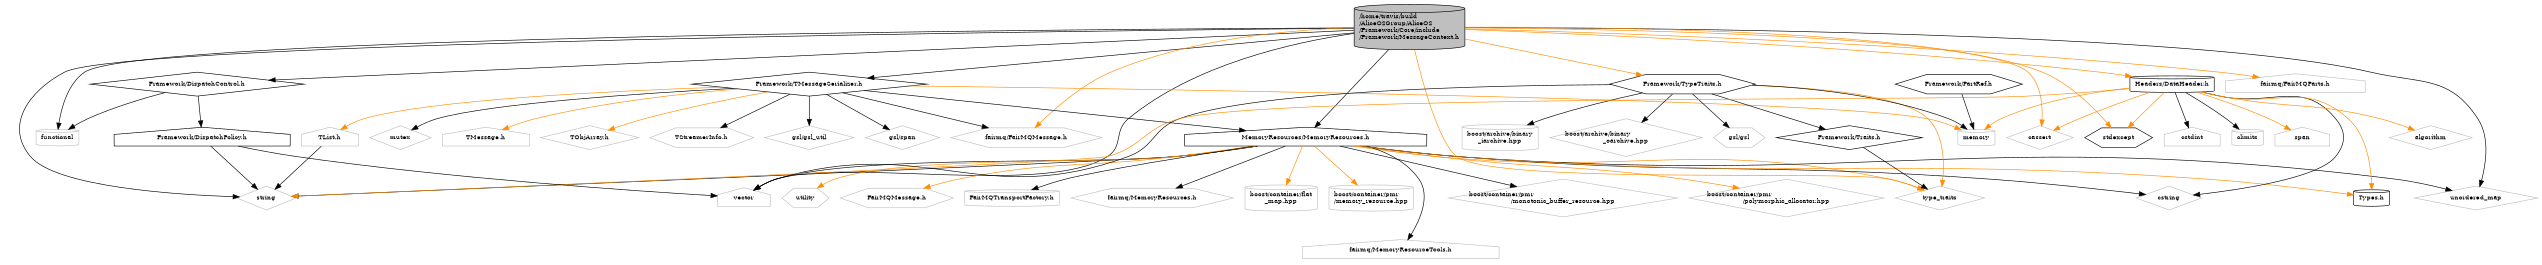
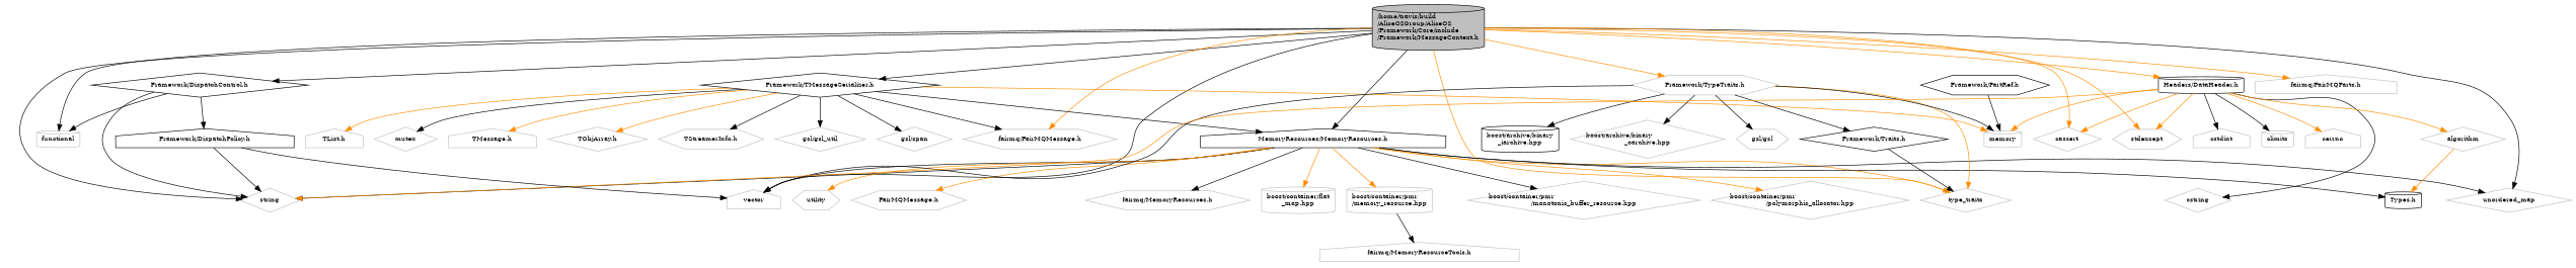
  digraph {
    fontname="DejaVu Serif"
    node [color=grey75 fontname="DejaVu Serif" fontsize=10 shape=diamond]
    edge [color=black fontname="DejaVu Serif" fontsize=10 labelfontname=Helvetica labelfontsize=10 style=solid]
    n1 [color=black fillcolor=grey75 fontcolor=black height=0.2 label="/home/travis/build\l/AliceO2Group/AliceO2\l/Framework/Core/include\l/Framework/MessageContext.h" shape=cylinder style=filled width=0.4]
    n2 [color=black height=0.2 label="Framework/DispatchControl.h" width=0.4]
    n3 [height=0.2 label=functional shape=cylinder width=0.4]
    n4 [height=0.2 label=string width=0.4]
    n5 [height=0.2 label=vector shape=house width=0.4]
    n6 [color=black height=0.2 label="Framework/TMessageSerializer.h" width=0.4]
    n7 [height=0.2 label="fairmq/FairMQMessage.h" shape=hexagon width=0.4]
    n8 [color=black height=0.2 label="MemoryResources/MemoryResources.h" shape=house width=0.4]
    n9 [height=0.2 label=type_traits width=0.4]
    n10 [height=0.2 label=unordered_map width=0.4]
-   n11 [color=black height=0.2 label="Framework/TypeTraits.h" shape=hexagon width=0.4]
+   n11 [height=0.2 label="Framework/TypeTraits.h" shape=hexagon width=0.4]
    n12 [color=black height=0.2 label="Headers/DataHeader.h" shape=cylinder width=0.4]
    n13 [height=0.2 label=cassert width=0.4]
-   n14 [color=black height=0.2 label=stdexcept shape=hexagon width=0.4]
+   n14 [height=0.2 label=stdexcept shape=hexagon width=0.4]
    n15 [height=0.2 label="fairmq/FairMQParts.h" shape=house width=0.4]
    n16 [color=black height=0.2 label="Framework/DispatchPolicy.h" shape=house width=0.4]
    n17 [height=0.2 label=memory shape=cylinder width=0.4]
    n18 [height=0.2 label="TList.h" shape=house width=0.4]
    n19 [height=0.2 label="TMessage.h" shape=house width=0.4]
    n20 [height=0.2 label="TObjArray.h" width=0.4]
    n21 [height=0.2 label="TStreamerInfo.h" shape=hexagon width=0.4]
    n22 [height=0.2 label="gsl/gsl_util" width=0.4]
    n23 [height=0.2 label="gsl/span" width=0.4]
    n24 [height=0.2 label=mutex width=0.4]
    n25 [height=0.2 label="boost/container/flat\l_map.hpp" shape=cylinder width=0.4]
    n26 [height=0.2 label="boost/container/pmr\l/memory_resource.hpp" shape=cylinder width=0.4]
    n27 [height=0.2 label="boost/container/pmr\l/monotonic_buffer_resource.hpp" width=0.4]
    n28 [height=0.2 label="boost/container/pmr\l/polymorphic_allocator.hpp" width=0.4]
    n29 [height=0.2 label=cstring width=0.4]
    n30 [height=0.2 label=utility shape=hexagon width=0.4]
    n31 [height=0.2 label="FairMQMessage.h" shape=hexagon width=0.4]
-   n32 [height=0.2 label="FairMQTransportFactory.h" shape=cylinder width=0.4]
    n33 [height=0.2 label="fairmq/MemoryResources.h" shape=hexagon width=0.4]
    n34 [height=0.2 label="fairmq/MemoryResourceTools.h" shape=house width=0.4]
    n35 [color=black height=0.2 label="Types.h" shape=cylinder width=0.4]
    n36 [color=black height=0.2 label="Framework/Traits.h" width=0.4]
-   n37 [height=0.2 label="boost/archive/binary\l_iarchive.hpp" shape=cylinder width=0.4]
+   n37 [color=black height=0.2 label="boost/archive/binary\l_iarchive.hpp" shape=cylinder width=0.4]
    n38 [height=0.2 label="boost/archive/binary\l_oarchive.hpp" width=0.4]
    n39 [height=0.2 label="gsl/gsl" shape=hexagon width=0.4]
    n40 [height=0.2 label=cstdint shape=house width=0.4]
    n41 [height=0.2 label=algorithm width=0.4]
    n42 [height=0.2 label=climits shape=cylinder width=0.4]
-   n43 [height=0.2 label=span shape=house width=0.4]
+   n43 [height=0.2 label=cerrno shape=house width=0.4]
    n44 [color=black height=0.2 label="Framework/PartRef.h" shape=hexagon width=0.4]
    n1 -> n2
    n1 -> n3
    n1 -> n4
    n1 -> n5
    n1 -> n6
    n1 -> n7 [color=darkorange]
    n1 -> n8
    n1 -> n9 [color=darkorange]
    n1 -> n10
    n1 -> n11 [color=darkorange]
    n1 -> n12 [color=darkorange]
    n1 -> n13 [color=darkorange]
    n1 -> n14 [color=darkorange]
    n1 -> n15 [color=darkorange]
    n2 -> n3
-   n18 -> n4
+   n2 -> n4
    n2 -> n16
    n6 -> n7
    n6 -> n8
    n6 -> n17 [color=darkorange]
    n6 -> n18 [color=darkorange]
    n6 -> n19 [color=darkorange]
    n6 -> n20 [color=darkorange]
    n6 -> n21
    n6 -> n22
    n6 -> n23
    n6 -> n24
    n8 -> n4
    n8 -> n5
    n8 -> n9 [color=darkorange]
    n8 -> n10
    n8 -> n25 [color=darkorange]
    n8 -> n26 [color=darkorange]
    n8 -> n27
    n8 -> n28 [color=darkorange]
-   n8 -> n29
    n8 -> n30 [color=darkorange]
    n8 -> n31 [color=darkorange]
-   n8 -> n32
    n8 -> n33
-   n8 -> n34
-   n8 -> n35 [color=darkorange]
+   n26 -> n34
+   n8 -> n35
    n11 -> n5
    n11 -> n9 [color=darkorange]
    n11 -> n17
    n11 -> n36
    n11 -> n37
    n11 -> n38
    n11 -> n39
    n12 -> n4 [color=darkorange]
    n12 -> n13 [color=darkorange]
    n12 -> n14 [color=darkorange]
    n12 -> n17 [color=darkorange]
    n12 -> n29
-   n12 -> n35 [color=darkorange]
+   n41 -> n35 [color=darkorange]
    n12 -> n40
    n12 -> n41 [color=darkorange]
    n12 -> n42
    n12 -> n43 [color=darkorange]
    n16 -> n4
    n16 -> n5
    n36 -> n9
    n44 -> n17
  }
